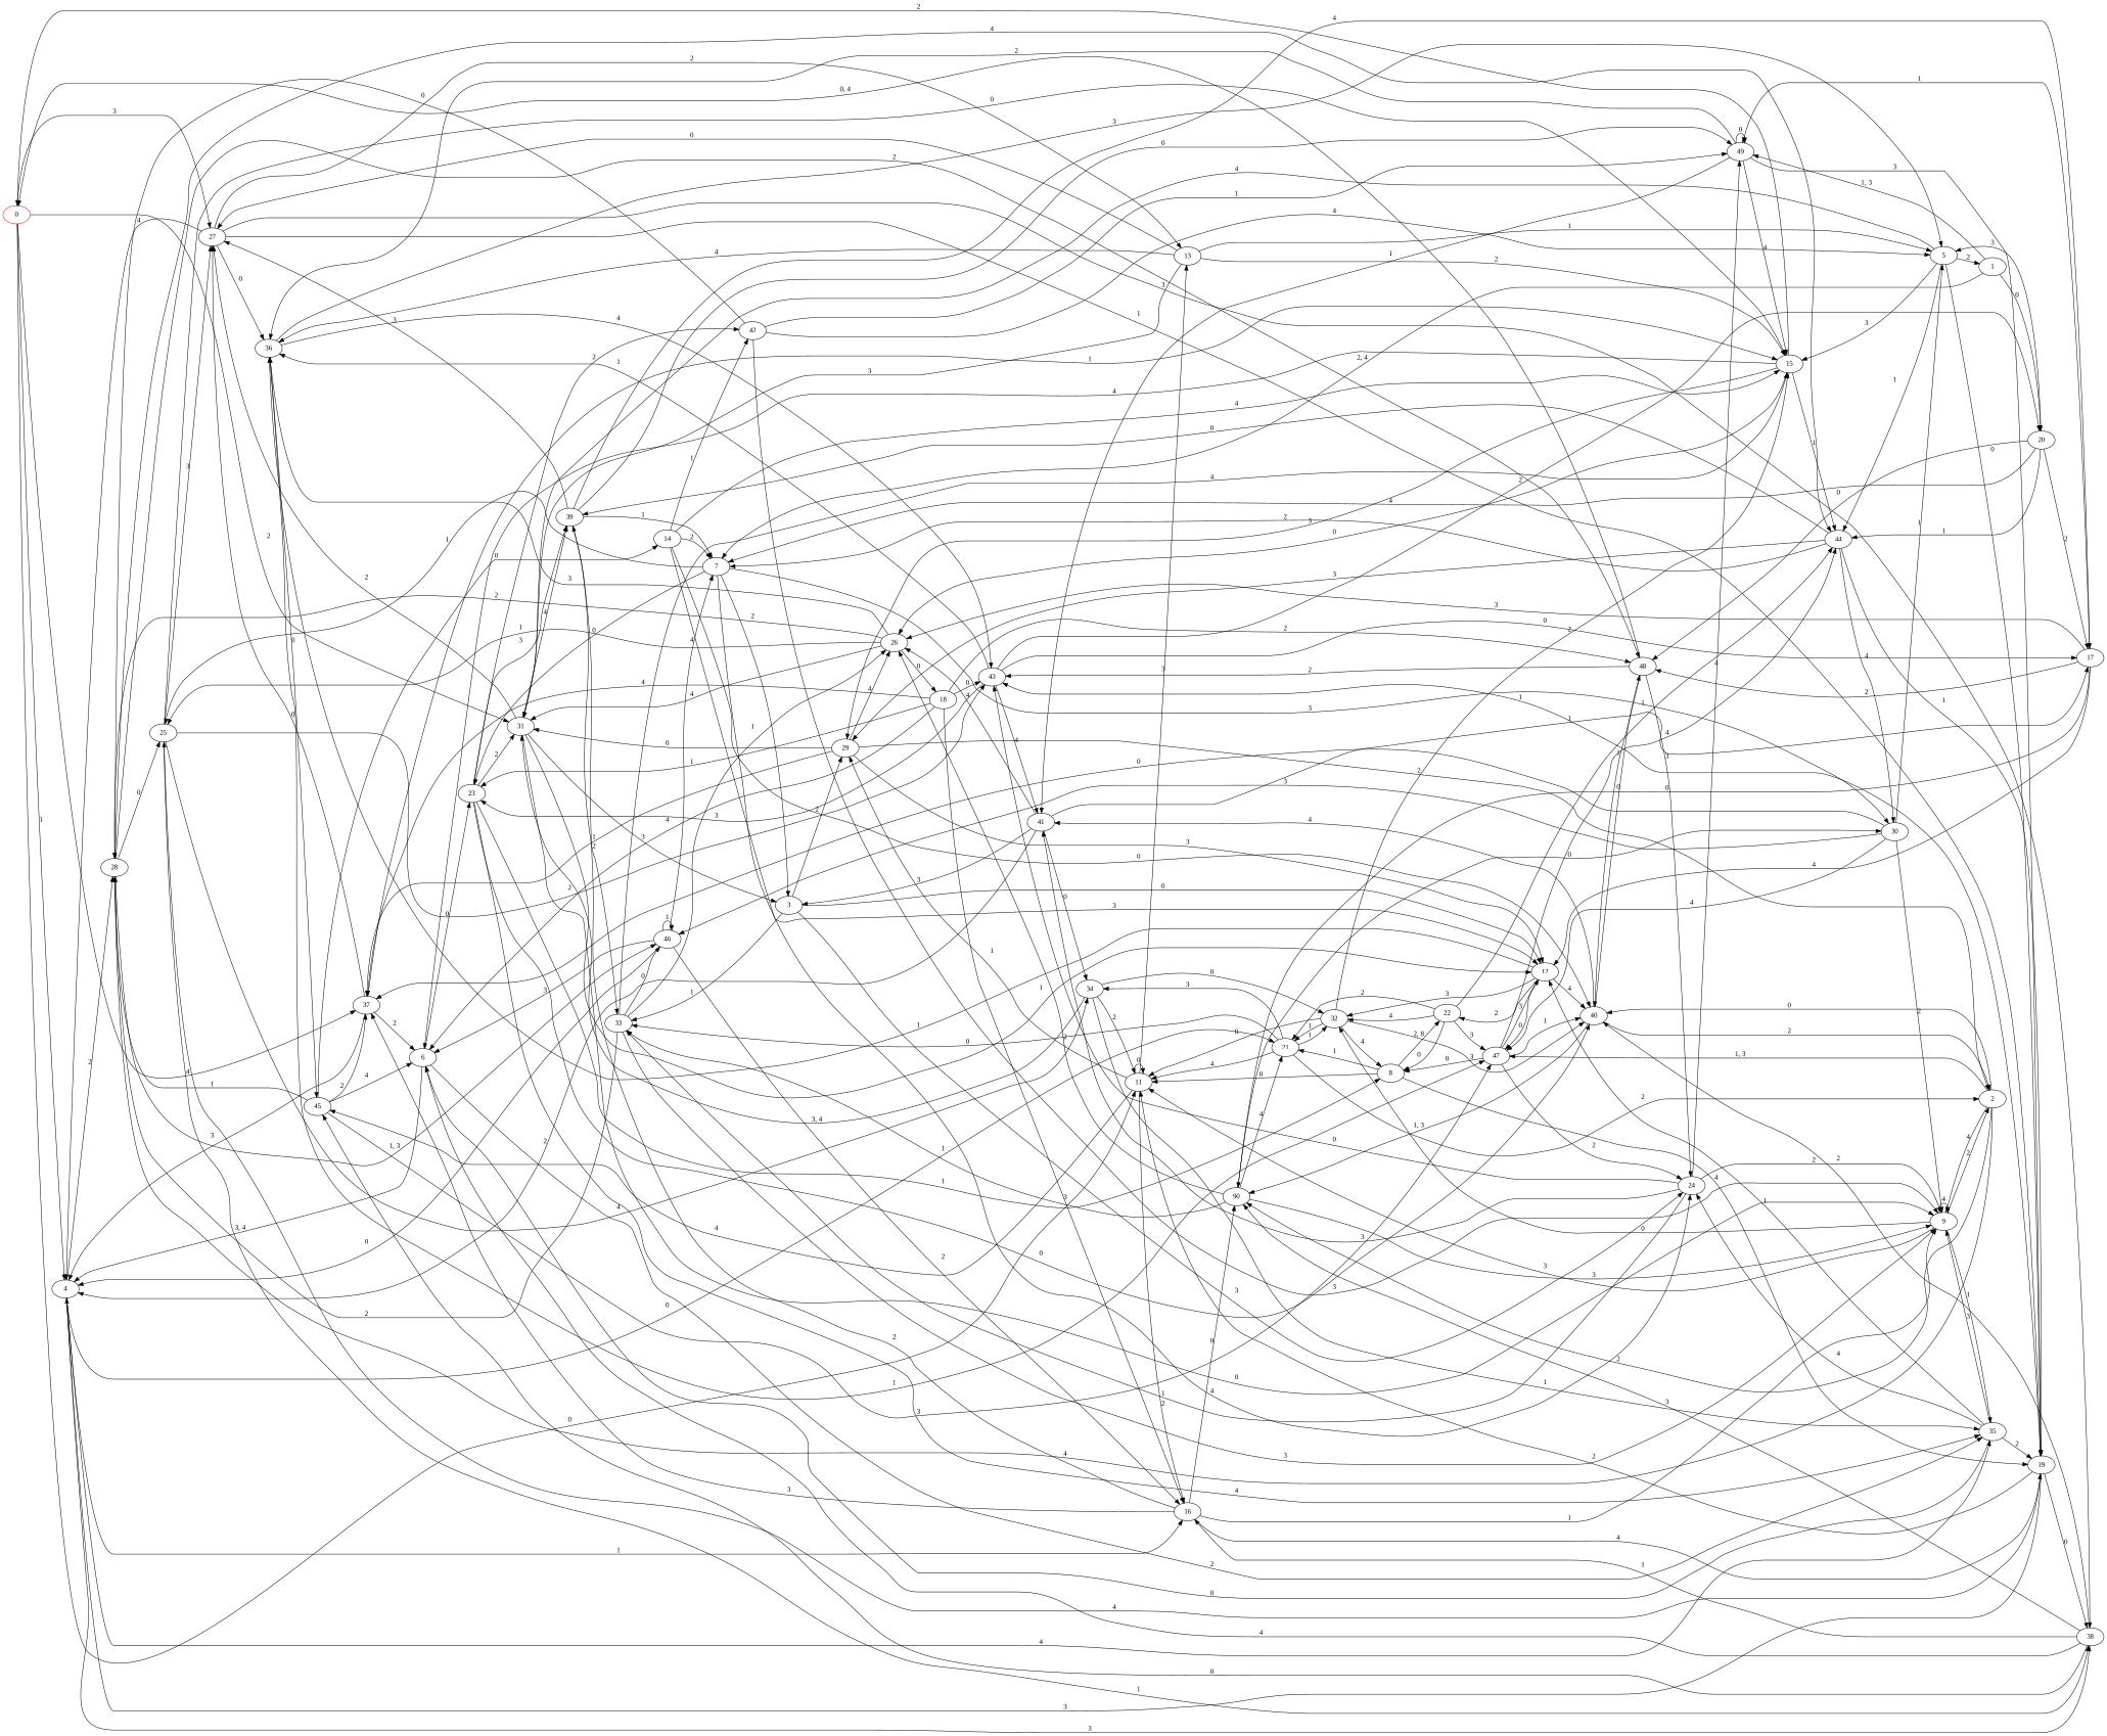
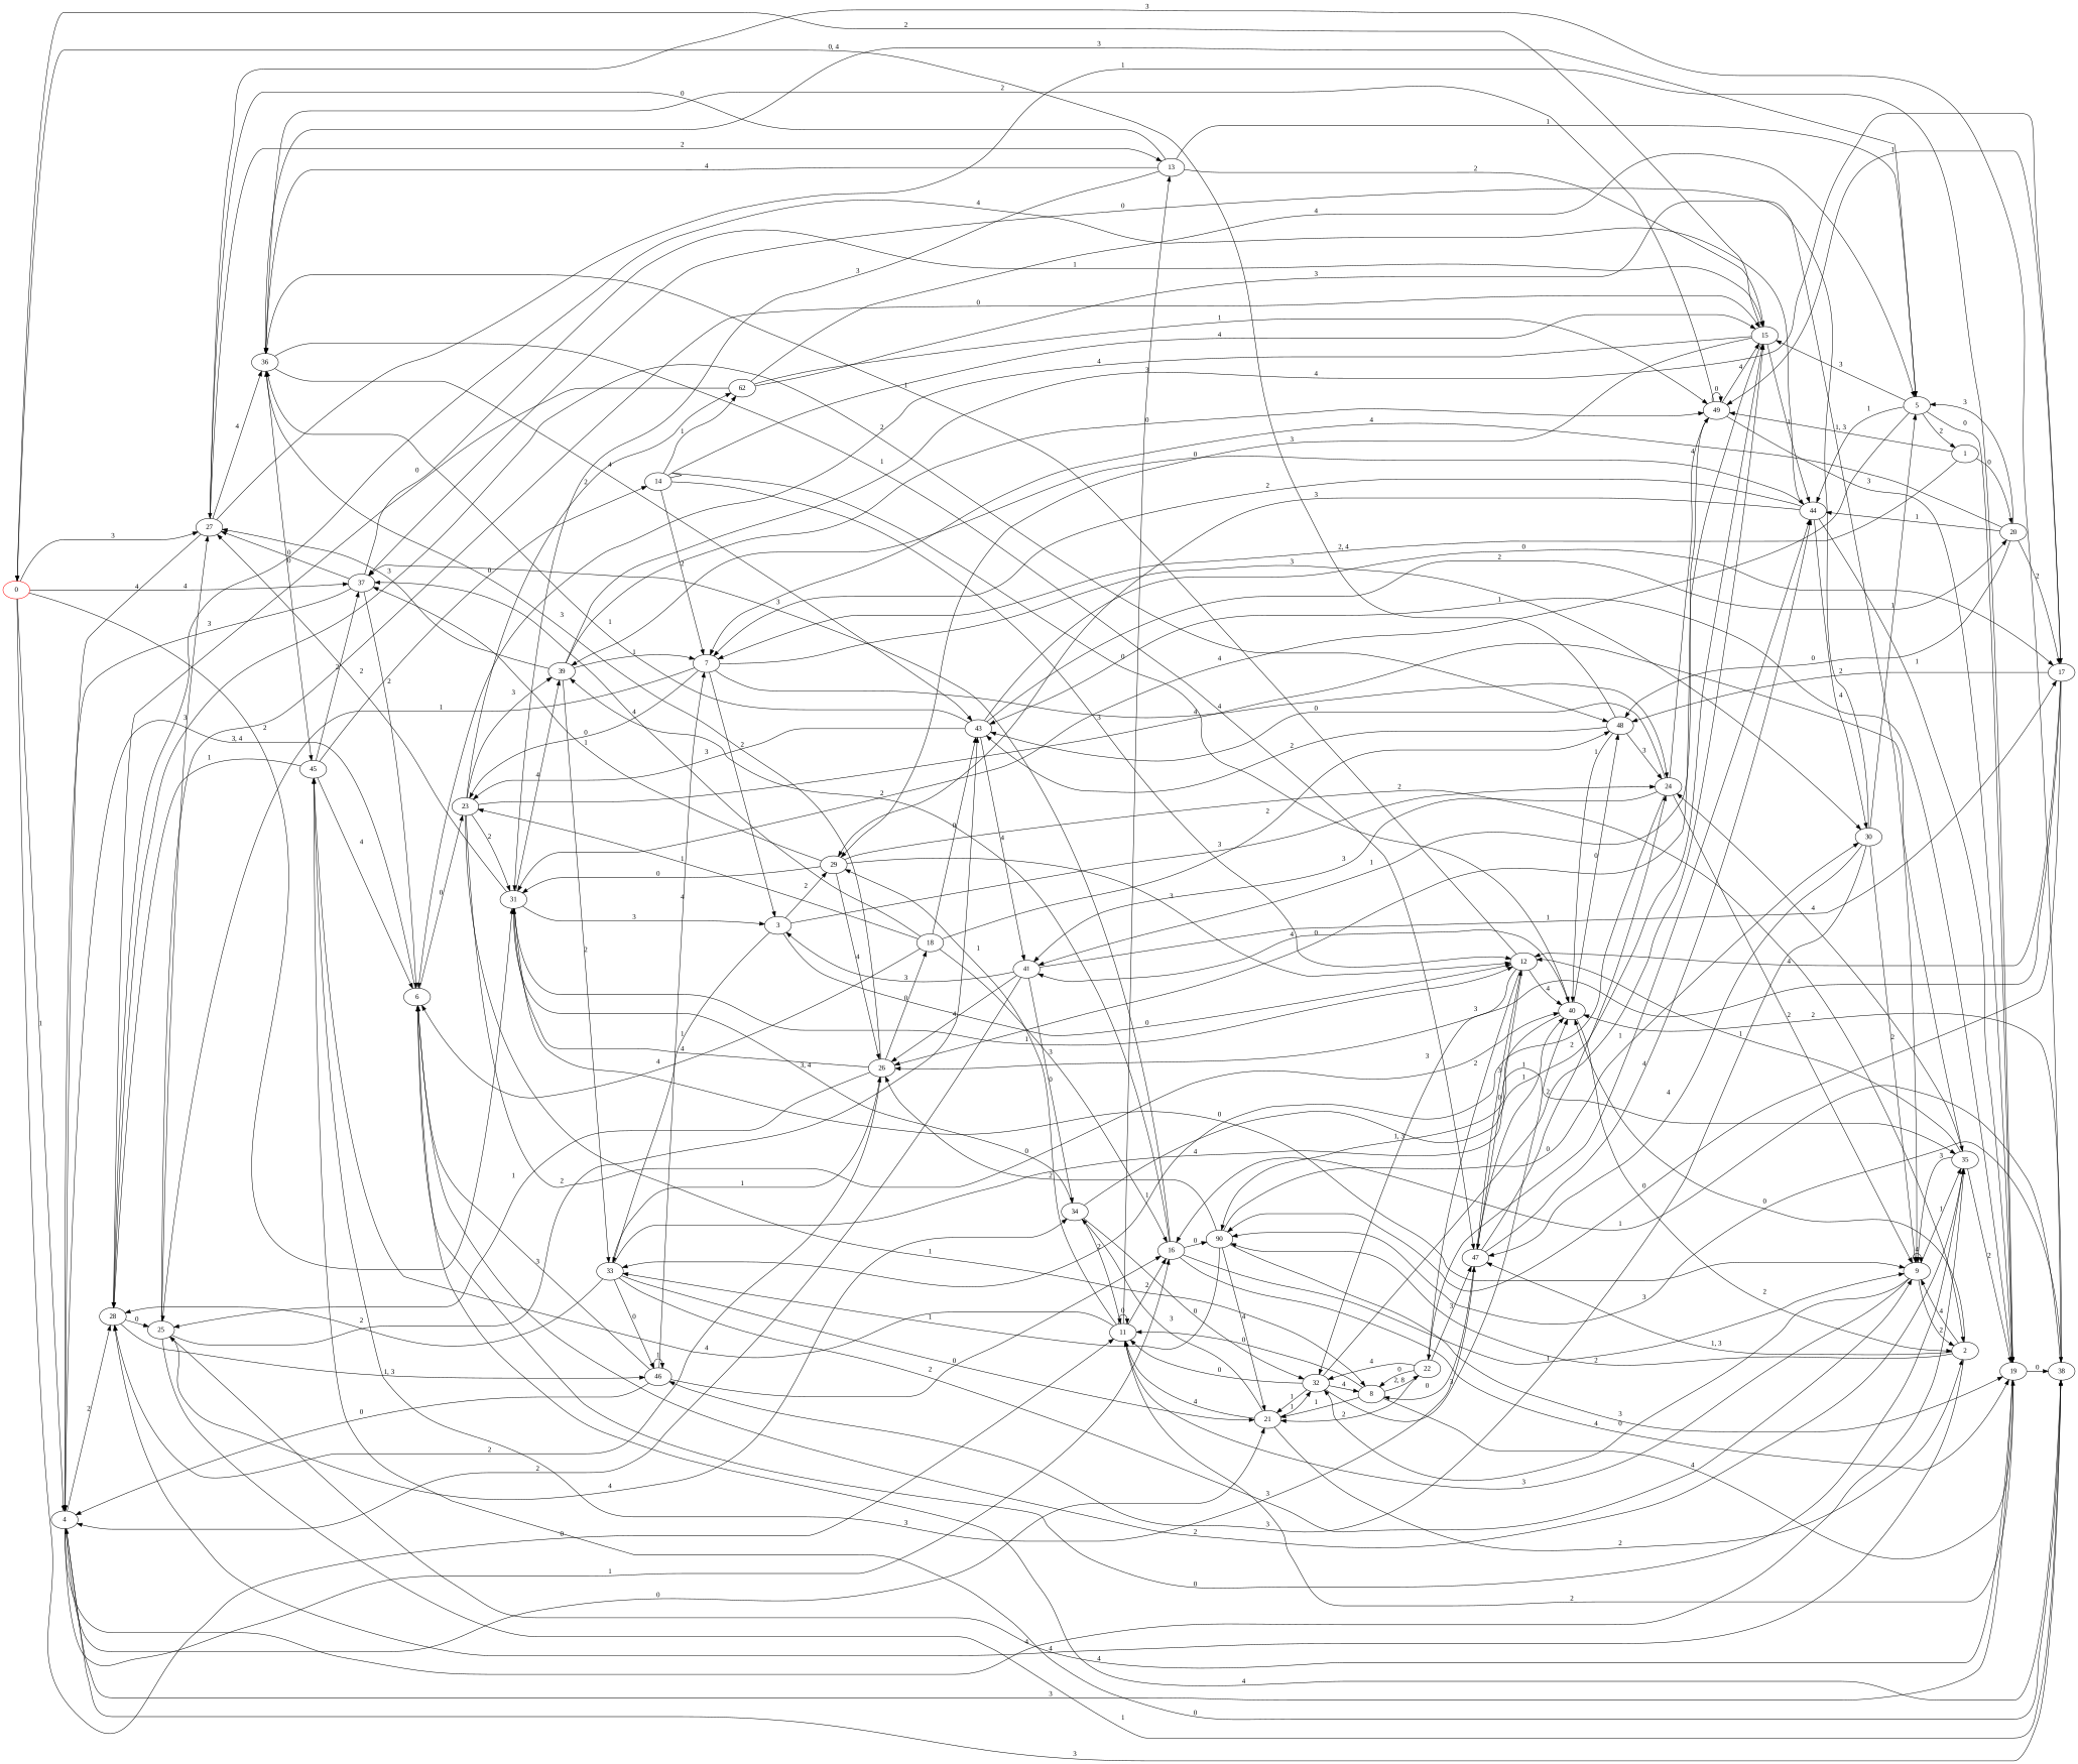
  digraph {
    fontname="Liberation Serif"
    rankdir=LR
    node [fontname="Liberation Serif"]
    edge [fontname="Liberation Serif"]
    n1 [color=red label=0]
    n2 [label=4]
    n3 [label=11]
    n4 [label=27]
    n5 [label=31]
    n6 [label=37]
    n7 [label=28]
    n8 [label=16]
    n9 [label=21]
    n10 [label=35]
    n11 [label=38]
    n12 [label=29]
    n13 [label=13]
    n14 [label=45]
    n15 [label=19]
    n16 [label=36]
    n17 [label=9]
    n18 [label=3]
    n19 [label=12]
    n20 [label=39]
    n21 [label=15]
    n22 [label=6]
    n23 [label=1]
    n24 [label=7]
    n25 [label=20]
    n26 [label=49]
    n27 [label=24]
    n28 [label=23]
    n29 [label=25]
    n30 [label=30]
    n31 [label=5]
    n32 [label=44]
    n33 [label=17]
    n34 [label=48]
    n35 [label=41]
    n36 [label=2]
    n37 [label=90]
    n38 [label=40]
    n39 [label=47]
    n40 [label=32]
    n41 [label=33]
    n42 [label=26]
    n43 [label=8]
    n44 [label=22]
    n45 [label=43]
    n46 [label=46]
    n47 [label=34]
-   n48 [label=42]
+   n48 [label=62]
    n49 [label=18]
    n50 [label=14]
    n1 -> n2 [label=1]
    n1 -> n3 [label=0]
    n1 -> n4 [label=3]
    n1 -> n5 [label=2]
    n1 -> n6 [label=4]
    n2 -> n7 [label=2]
    n2 -> n8 [label=1]
    n2 -> n9 [label=0]
    n2 -> n10 [label=4]
    n2 -> n11 [label=3]
    n3 -> n3 [label=0]
    n3 -> n8 [label=2]
    n3 -> n12 [label=1]
    n3 -> n13 [label=3]
    n3 -> n14 [label=4]
    n4 -> n2 [label=4]
    n4 -> n11 [label=3]
    n4 -> n13 [label=2]
    n4 -> n15 [label=1]
-   n4 -> n16 [label=0]
+   n4 -> n16 [label=4]
    n5 -> n4 [label=2]
    n5 -> n17 [label=0]
    n5 -> n18 [label=3]
    n5 -> n19 [label=1]
    n5 -> n20 [label=4]
    n6 -> n2 [label=3]
    n6 -> n4 [label=0]
    n6 -> n21 [label=1]
    n6 -> n22 [label=2]
    n7 -> n29 [label=0]
    n7 -> n32 [label=4]
    n7 -> n34 [label=2]
    n7 -> n46 [label="1, 3"]
    n8 -> n6 [label=3]
    n8 -> n15 [label=4]
    n8 -> n17 [label=1]
    n8 -> n20 [label=2]
    n8 -> n37 [label=0]
    n9 -> n3 [label=4]
    n9 -> n36 [label=2]
    n9 -> n40 [label=1]
-   n9 -> n41 [label=0]
+   n41 -> n9 [label=0]
    n9 -> n47 [label=3]
    n10 -> n15 [label=2]
    n10 -> n17 [label=3]
    n10 -> n19 [label=1]
    n10 -> n22 [label=0]
    n10 -> n27 [label=4]
    n11 -> n8 [label=1]
    n11 -> n14 [label=0]
    n11 -> n22 [label=4]
    n11 -> n37 [label=3]
    n11 -> n38 [label=2]
    n12 -> n5 [label=0]
    n12 -> n6 [label=1]
    n12 -> n19 [label=3]
    n12 -> n36 [label=2]
    n12 -> n42 [label=4]
    n13 -> n4 [label=0]
    n13 -> n5 [label=3]
    n13 -> n16 [label=4]
    n13 -> n21 [label=2]
    n13 -> n31 [label=1]
    n14 -> n6 [label=2]
    n14 -> n7 [label=1]
    n14 -> n22 [label=4]
    n14 -> n39 [label=3]
    n14 -> n50 [label=0]
    n15 -> n2 [label=3]
    n15 -> n3 [label=2]
    n15 -> n11 [label=0]
    n15 -> n29 [label=4]
    n15 -> n45 [label=1]
    n16 -> n14 [label=0]
    n16 -> n31 [label=3]
    n16 -> n39 [label=1]
    n16 -> n45 [label=4]
    n17 -> n3 [label=3]
    n17 -> n10 [label=1]
    n17 -> n17 [label=4]
    n17 -> n36 [label=2]
    n17 -> n40 [label=0]
    n18 -> n12 [label=2]
    n18 -> n19 [label=0]
    n18 -> n27 [label=3]
    n18 -> n41 [label=1]
    n19 -> n16 [label=1]
    n19 -> n38 [label=4]
    n19 -> n39 [label=0]
    n19 -> n40 [label=3]
    n19 -> n44 [label=2]
    n20 -> n4 [label=3]
    n20 -> n24 [label=1]
    n20 -> n26 [label=0]
    n20 -> n33 [label=4]
    n20 -> n41 [label=2]
    n21 -> n1 [label=2]
    n21 -> n12 [label=3]
    n21 -> n22 [label=4]
    n21 -> n32 [label=1]
    n21 -> n42 [label=0]
    n22 -> n2 [label="3, 4"]
    n22 -> n10 [label=2]
    n22 -> n28 [label=0]
    n23 -> n24 [label="2, 4"]
    n23 -> n25 [label=0]
    n23 -> n26 [label="1, 3"]
    n24 -> n18 [label=2]
    n24 -> n27 [label=4]
    n24 -> n28 [label=0]
    n24 -> n29 [label=1]
    n24 -> n30 [label=3]
    n25 -> n24 [label=4]
    n25 -> n31 [label=3]
    n25 -> n32 [label=1]
    n25 -> n33 [label=2]
    n25 -> n34 [label=0]
    n26 -> n15 [label=3]
    n26 -> n16 [label=2]
    n26 -> n21 [label=4]
    n26 -> n26 [label=0]
    n26 -> n35 [label=1]
    n27 -> n17 [label=2]
    n27 -> n26 [label=4]
    n27 -> n35 [label=3]
    n27 -> n41 [label=1]
    n27 -> n45 [label=0]
    n28 -> n5 [label=2]
    n28 -> n10 [label=4]
    n28 -> n20 [label=3]
    n28 -> n38 [label=0]
    n28 -> n43 [label=1]
    n28 -> n48 [label=2]
    n29 -> n4 [label=3]
    n29 -> n11 [label=1]
    n29 -> n21 [label=0]
    n29 -> n45 [label=2]
    n29 -> n47 [label=4]
    n30 -> n6 [label=0]
    n30 -> n17 [label=2]
    n30 -> n31 [label=1]
    n30 -> n39 [label=4]
    n30 -> n46 [label=3]
    n31 -> n5 [label=4]
    n31 -> n15 [label=0]
    n31 -> n21 [label=3]
    n31 -> n23 [label=2]
    n31 -> n32 [label=1]
    n32 -> n12 [label=3]
    n32 -> n15 [label=1]
    n32 -> n20 [label=0]
    n32 -> n24 [label=2]
    n32 -> n30 [label=4]
    n33 -> n19 [label=4]
    n33 -> n26 [label=1]
    n33 -> n34 [label=2]
    n33 -> n37 [label=0]
    n33 -> n42 [label=3]
    n34 -> n1 [label="0, 4"]
    n34 -> n27 [label=3]
    n34 -> n38 [label=1]
    n34 -> n45 [label=2]
    n35 -> n2 [label=2]
    n35 -> n18 [label=3]
    n35 -> n33 [label=1]
    n35 -> n42 [label=4]
    n35 -> n47 [label=0]
    n36 -> n7 [label=4]
    n36 -> n17 [label=4]
    n36 -> n37 [label=2]
    n36 -> n38 [label=0]
    n36 -> n39 [label="1, 3"]
    n37 -> n9 [label=4]
-   n37 -> n17 [label=3]
+   n37 -> n15 [label=3]
    n37 -> n30 [label=0]
    n37 -> n41 [label=1]
    n37 -> n42 [label=2]
    n38 -> n34 [label=0]
    n38 -> n35 [label=4]
    n38 -> n36 [label=2]
    n38 -> n37 [label="1, 3"]
    n39 -> n19 [label=3]
    n39 -> n27 [label=2]
    n39 -> n32 [label=4]
    n39 -> n38 [label=1]
    n39 -> n43 [label=0]
    n40 -> n3 [label=0]
    n40 -> n9 [label=1]
    n40 -> n21 [label=2]
    n40 -> n38 [label=3]
    n40 -> n43 [label=4]
    n41 -> n7 [label=2]
    n41 -> n17 [label=3]
    n41 -> n21 [label=4]
    n41 -> n42 [label=1]
    n41 -> n46 [label=0]
    n42 -> n5 [label=4]
    n42 -> n7 [label=2]
    n42 -> n16 [label=3]
    n42 -> n29 [label=1]
    n42 -> n49 [label=0]
    n43 -> n3 [label=0]
    n43 -> n9 [label=1]
    n43 -> n15 [label=4]
    n43 -> n44 [label="2, 8"]
    n44 -> n9 [label=2]
    n44 -> n32 [label=1]
    n44 -> n39 [label=3]
    n44 -> n40 [label=4]
    n44 -> n43 [label=0]
    n45 -> n16 [label=1]
    n45 -> n25 [label=2]
    n45 -> n28 [label=3]
    n45 -> n33 [label=0]
    n45 -> n35 [label=4]
    n46 -> n2 [label=0]
    n46 -> n8 [label=2]
    n46 -> n22 [label=3]
    n46 -> n24 [label=4]
    n46 -> n46 [label=1]
    n47 -> n3 [label=2]
    n47 -> n5 [label="3, 4"]
    n47 -> n10 [label=1]
    n47 -> n40 [label=0]
    n48 -> n7 [label=0]
    n48 -> n17 [label=3]
    n48 -> n26 [label=1]
    n48 -> n31 [label=4]
    n49 -> n6 [label=4]
    n49 -> n8 [label=3]
    n49 -> n22 [label=4]
    n49 -> n28 [label=1]
    n49 -> n34 [label=2]
    n49 -> n45 [label=0]
    n50 -> n19 [label=3]
    n50 -> n21 [label=4]
    n50 -> n24 [label=2]
    n50 -> n38 [label=0]
    n50 -> n48 [label=1]
  }
